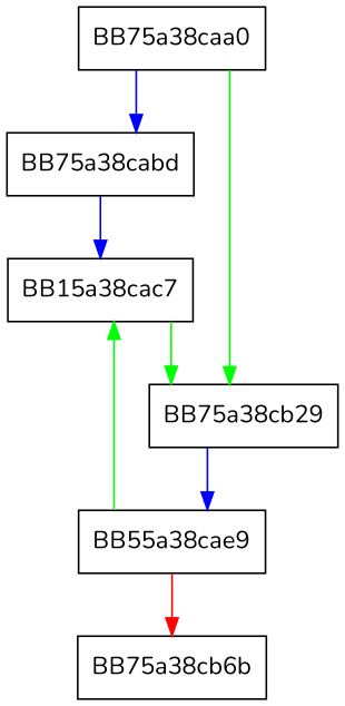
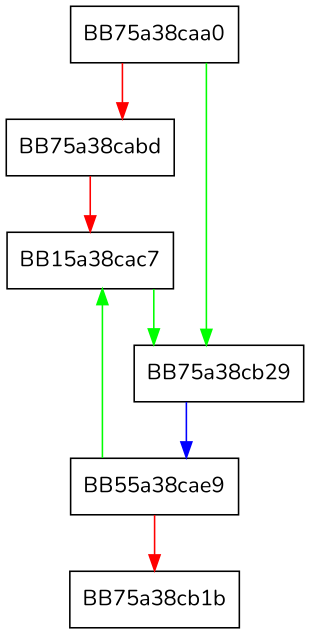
  digraph {
    fontname=Nunito
    splines=ortho
    node [fontname=Nunito shape=box]
    edge [color=green fontname=Nunito]
    BB75a38caa0
    BB75a38cabd
    BB75a38cb29
    n4 [label=BB15a38cac7]
    n5 [label=BB55a38cae9]
-   BB75a38cb1b [label=BB75a38cb6b]
-   BB75a38caa0 -> BB75a38cabd [color=blue]
+   BB75a38cb1b
+   BB75a38caa0 -> BB75a38cabd [color=red]
    BB75a38caa0 -> BB75a38cb29
-   BB75a38cabd -> n4 [color=blue]
+   BB75a38cabd -> n4 [color=red]
    BB75a38cb29 -> n5 [color=blue]
    n4 -> BB75a38cb29
    n5 -> n4
    n5 -> BB75a38cb1b [color=red]
  }
